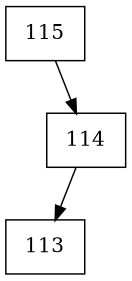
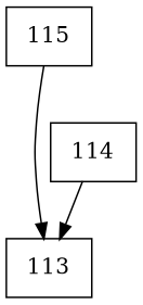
  digraph {
    node [shape=record]
    n1 [label="{115}"]
    n2 [label="{113}"]
    n3 [label="{114}"]
-   n1 -> n3
+   n1 -> n2
    n3 -> n2
  }
